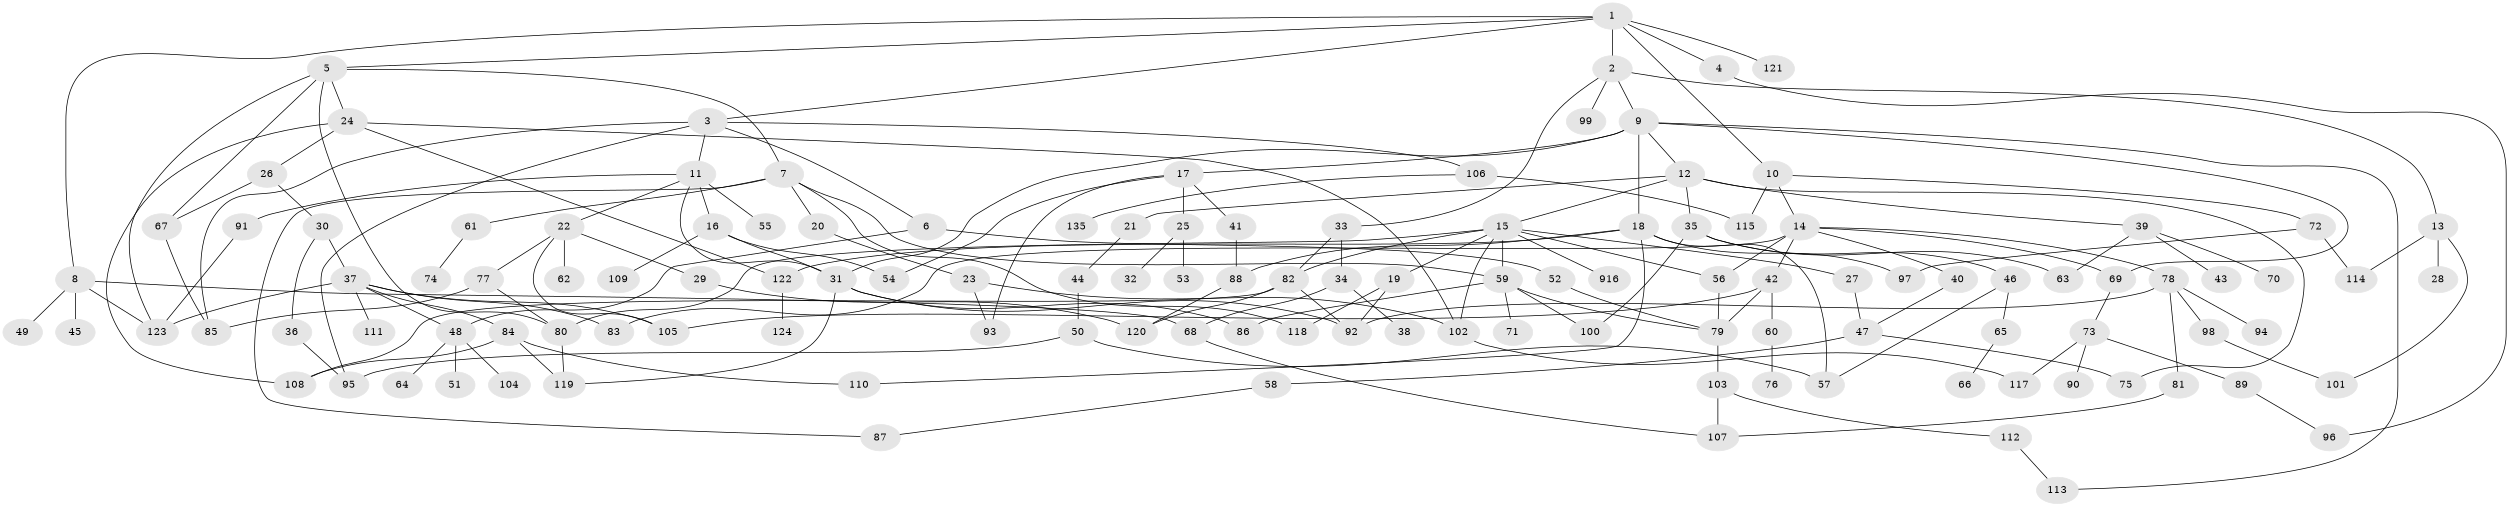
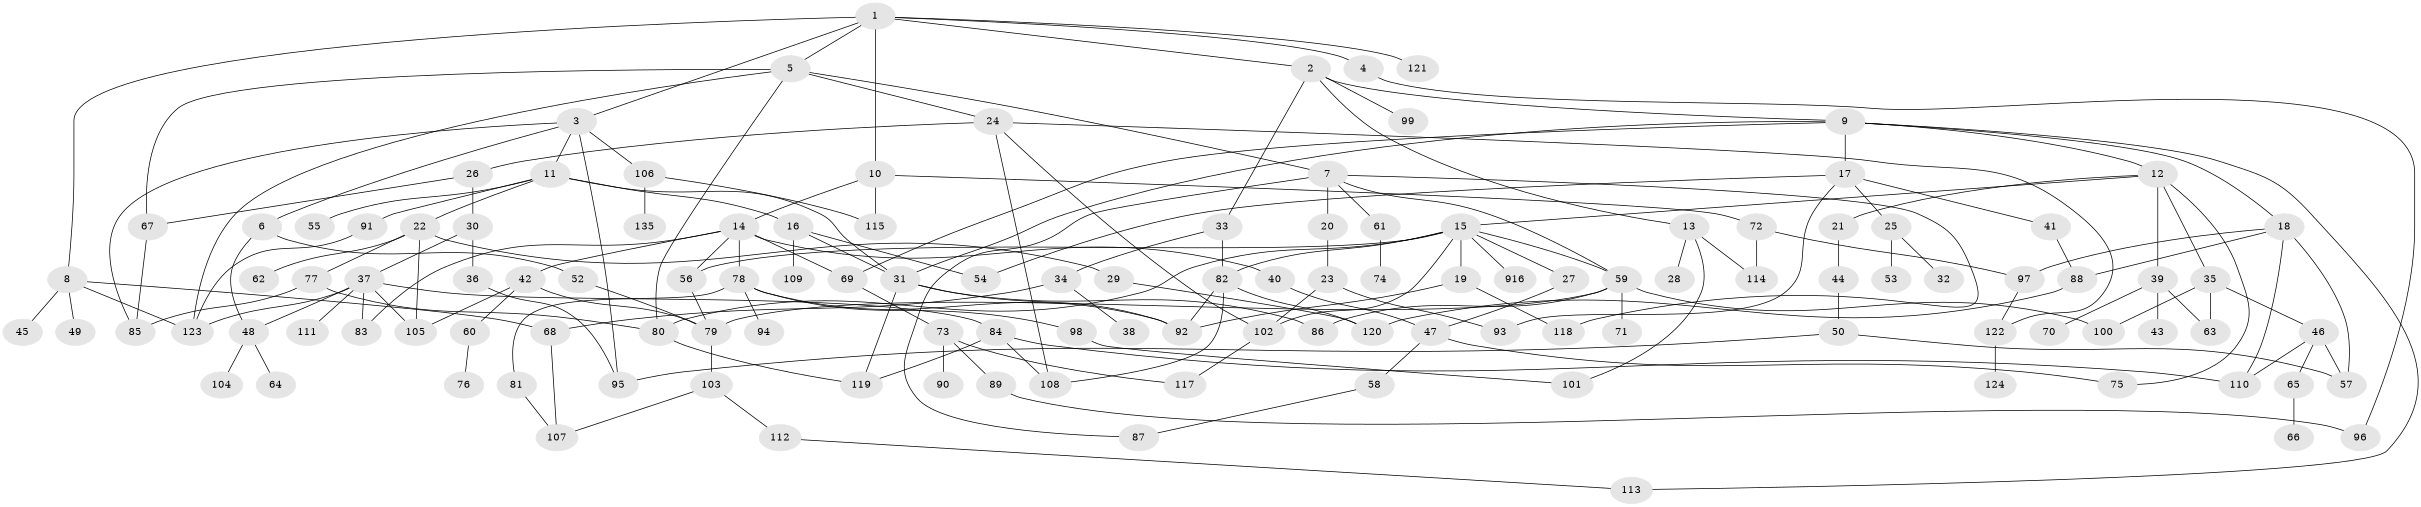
  graph {
    node [color=gray90 style=filled]
    1
    2
    3
    4
    5
    8
    10
    121
    9
    13
    33
    99
    6
    11
    85
    95
    106
    96
    7
    24
    67
    80
    123
    45
    49
    68
    14
    72
    115
    12
    17
    18
    31
    69
    113
    28
    101
    114
    82
    34
    48
    52
    16
    22
    55
    91
    n47 [label=135]
    20
    59
    61
    87
    118
    102
    122
    26
    108
    119
-   51
    64
    104
    79
    23
    86
    100
    71
    74
    107
    15
    21
    35
    39
    75
    54
    25
    41
    93
    57
    88
    97
    110
    92
    73
    40
    42
    56
    78
    83
    109
    29
    62
    77
    105
    19
    27
    n95 [label=916]
    44
    46
    63
    43
    70
    47
    60
    81
    94
    98
    120
    117
    32
    53
    124
    50
    30
    36
    37
    58
    84
    111
    38
    65
    76
    103
    66
    89
    90
    112
    1 -- 2
    1 -- 3
    1 -- 4
    1 -- 5
    1 -- 8
    1 -- 10
    1 -- 121
    2 -- 9
    2 -- 13
    2 -- 33
    2 -- 99
    3 -- 6
    3 -- 11
    3 -- 85
    3 -- 95
    3 -- 106
    4 -- 96
    5 -- 7
    5 -- 24
    5 -- 67
    5 -- 80
    5 -- 123
    8 -- 123
    8 -- 45
    8 -- 49
    8 -- 68
    10 -- 14
    10 -- 72
    10 -- 115
    9 -- 12
    9 -- 17
    9 -- 18
    9 -- 31
    9 -- 69
    9 -- 113
    13 -- 28
    13 -- 101
    13 -- 114
    33 -- 82
    33 -- 34
    6 -- 48
    6 -- 52
    11 -- 31
    11 -- 16
    11 -- 22
    11 -- 55
    11 -- 91
    106 -- 115
    106 -- n47
    7 -- 20
    7 -- 59
    7 -- 61
    7 -- 87
    7 -- 118
    24 -- 102
    24 -- 122
    24 -- 26
    24 -- 108
    67 -- 85
    80 -- 119
    68 -- 107
    14 -- 69
    14 -- 40
    14 -- 42
    14 -- 56
    14 -- 78
    14 -- 83
    72 -- 114
    72 -- 97
    12 -- 15
    12 -- 21
    12 -- 35
    12 -- 39
    12 -- 75
    17 -- 54
    17 -- 25
    17 -- 41
    17 -- 93
-   18 -- 122
+   97 -- 122
    18 -- 57
    18 -- 88
    18 -- 97
    18 -- 110
    31 -- 119
    31 -- 86
    31 -- 92
    69 -- 73
    82 -- 108
    82 -- 92
    82 -- 120
    34 -- 68
    34 -- 38
-   48 -- 51
    48 -- 64
    48 -- 104
    52 -- 79
    16 -- 31
    16 -- 54
    16 -- 109
    22 -- 29
    22 -- 62
    22 -- 77
    22 -- 105
    91 -- 123
    20 -- 23
    59 -- 79
    59 -- 86
    59 -- 100
    59 -- 71
    61 -- 74
    102 -- 117
    122 -- 124
    26 -- 67
    26 -- 30
    79 -- 103
    23 -- 102
    23 -- 93
    15 -- 80
    15 -- 82
    15 -- 59
    15 -- 102
    15 -- 56
    15 -- 19
    15 -- 27
    15 -- n95
    21 -- 44
    35 -- 100
    35 -- 46
    35 -- 63
    39 -- 63
    39 -- 43
    39 -- 70
    25 -- 32
    25 -- 53
    41 -- 88
    88 -- 120
    73 -- 117
    73 -- 89
    73 -- 90
    40 -- 47
    42 -- 79
    42 -- 105
    42 -- 60
    56 -- 79
    78 -- 92
    78 -- 81
    78 -- 94
    78 -- 98
    29 -- 120
    77 -- 85
    77 -- 80
    19 -- 118
    19 -- 92
    27 -- 47
    44 -- 50
    46 -- 57
+   46 -- 110
    46 -- 65
    47 -- 75
    47 -- 58
    60 -- 76
    81 -- 107
    98 -- 101
    50 -- 95
    50 -- 57
    30 -- 36
    30 -- 37
    36 -- 95
    37 -- 123
    37 -- 48
    37 -- 83
    37 -- 105
    37 -- 84
    37 -- 111
    58 -- 87
    84 -- 108
    84 -- 119
    84 -- 110
    65 -- 66
    103 -- 107
    103 -- 112
    89 -- 96
    112 -- 113
  }
